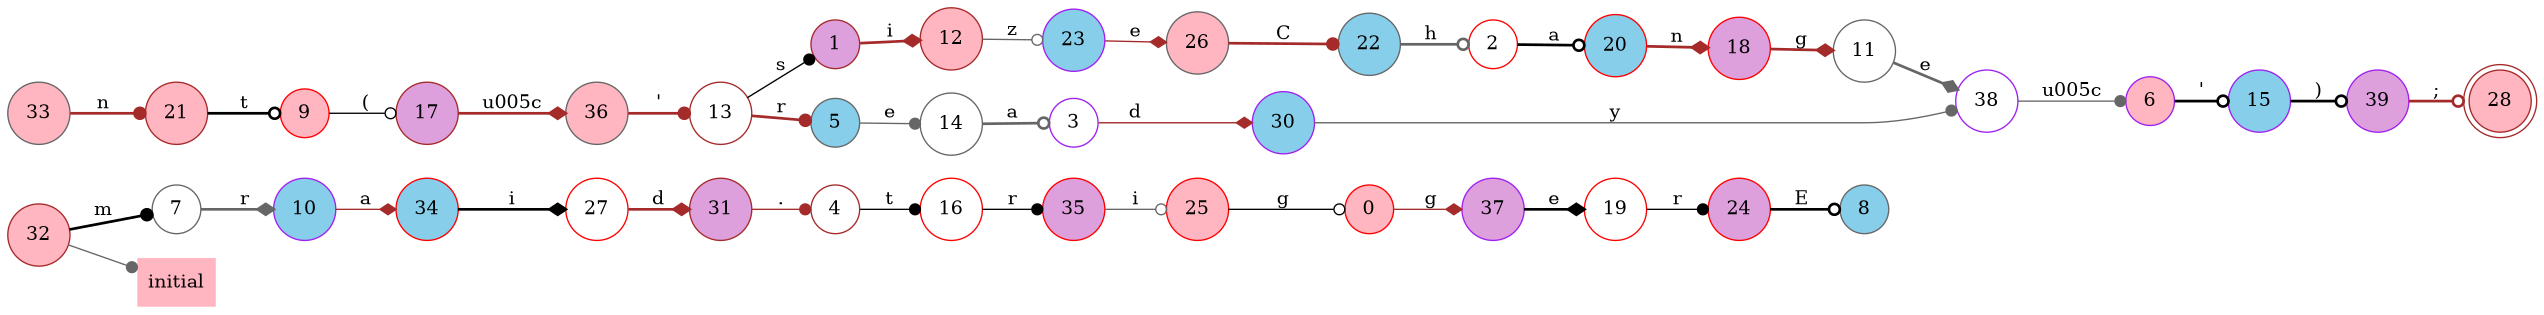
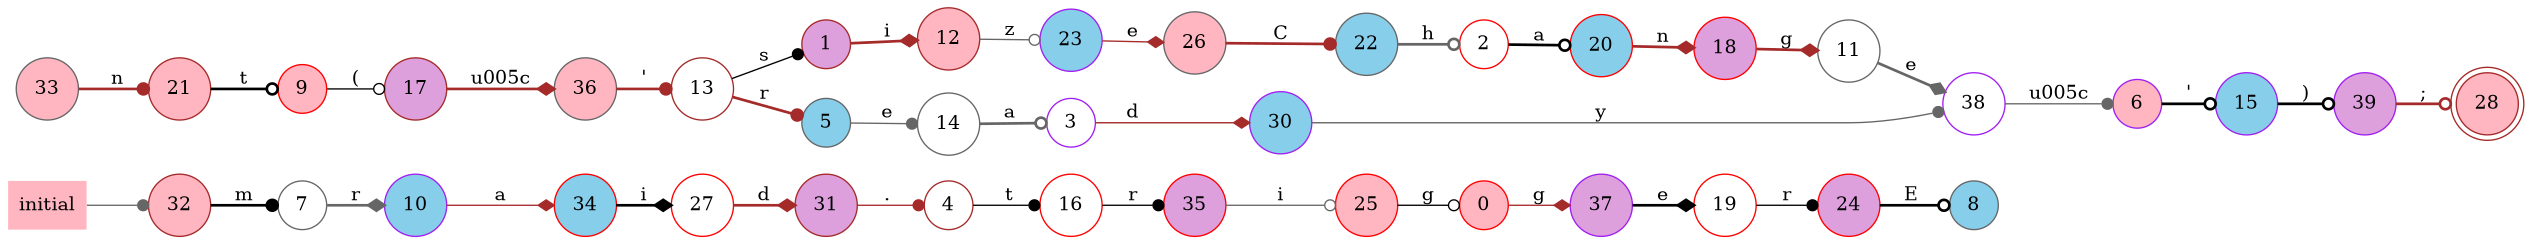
  digraph {
    rankdir=LR
    node [color=red fillcolor=lightpink shape=circle style=filled]
    edge [arrowhead=dot color=brown style=bold]
    37 [color=purple fillcolor=plum]
    0
    19 [fillcolor=white]
    24 [fillcolor=plum]
    1 [color=brown fillcolor=plum]
    12 [color=brown]
    23 [color=purple fillcolor=skyblue]
    26 [color=gray40]
    2 [fillcolor=white]
    20 [fillcolor=skyblue]
    18 [fillcolor=plum]
    11 [color=gray40 fillcolor=white]
    3 [color=purple fillcolor=white]
    30 [color=purple fillcolor=skyblue]
    38 [color=purple fillcolor=white]
    6 [color=purple]
    4 [color=brown fillcolor=white]
    16 [fillcolor=white]
    35 [fillcolor=plum]
    25
    5 [color=gray40 fillcolor=skyblue]
    14 [color=gray40 fillcolor=white]
    15 [color=purple fillcolor=skyblue]
    39 [color=purple fillcolor=plum]
    28 [color=brown shape=doublecircle]
    7 [color=gray40 fillcolor=white]
    10 [color=purple fillcolor=skyblue]
    34 [fillcolor=skyblue]
    27 [fillcolor=white]
    8 [color=gray40 fillcolor=skyblue]
    33 [color=gray40]
    21 [color=brown]
    17 [color=brown fillcolor=plum]
    9
    36 [color=gray40]
    13 [color=brown fillcolor=white]
    31 [color=brown fillcolor=plum]
    22 [color=gray40 fillcolor=skyblue]
    32 [color=brown]
    initial [color=gray40 shape=plaintext]
    37 -> 19 [arrowhead=diamond color=black label=e]
    0 -> 37 [arrowhead=diamond label=g style=solid]
    19 -> 24 [color=black label=r style=solid]
    24 -> 8 [arrowhead=odot color=black label=E]
    1 -> 12 [arrowhead=diamond label=i]
    12 -> 23 [arrowhead=odot color=gray40 label=z style=solid]
    23 -> 26 [arrowhead=diamond label=e style=solid]
    26 -> 22 [label=C]
    2 -> 20 [arrowhead=odot color=black label=a]
    20 -> 18 [arrowhead=diamond label=n]
    18 -> 11 [arrowhead=diamond label=g]
    11 -> 38 [arrowhead=diamond color=gray40 label=e]
    3 -> 30 [arrowhead=diamond label=d style=solid]
    30 -> 38 [color=gray40 label=y style=solid]
    38 -> 6 [color=gray40 label="\u005c" style=solid]
    6 -> 15 [arrowhead=odot color=black label="'"]
    4 -> 16 [color=black label=t style=solid]
    16 -> 35 [color=black label=r style=solid]
    35 -> 25 [arrowhead=odot color=gray40 label=i style=solid]
    25 -> 0 [arrowhead=odot color=black label=g style=solid]
    5 -> 14 [color=gray40 label=e style=solid]
    14 -> 3 [arrowhead=odot color=gray40 label=a]
    15 -> 39 [arrowhead=odot color=black label=")"]
    39 -> 28 [arrowhead=odot label=";"]
    7 -> 10 [arrowhead=diamond color=gray40 label=r]
    10 -> 34 [arrowhead=diamond label=a style=solid]
    34 -> 27 [arrowhead=diamond color=black label=i]
    27 -> 31 [arrowhead=diamond label=d]
    33 -> 21 [label=n]
    21 -> 9 [arrowhead=odot color=black label=t]
    17 -> 36 [arrowhead=diamond label="\u005c"]
    9 -> 17 [arrowhead=odot color=black label="(" style=solid]
    36 -> 13 [label="'"]
    13 -> 1 [color=black label=s style=solid]
    13 -> 5 [label=r]
    31 -> 4 [label="." style=solid]
    22 -> 2 [arrowhead=odot color=gray40 label=h]
    32 -> 7 [color=black label=m]
-   32 -> initial [color=gray40 style=solid]
+   initial -> 32 [color=gray40 style=solid]
  }
